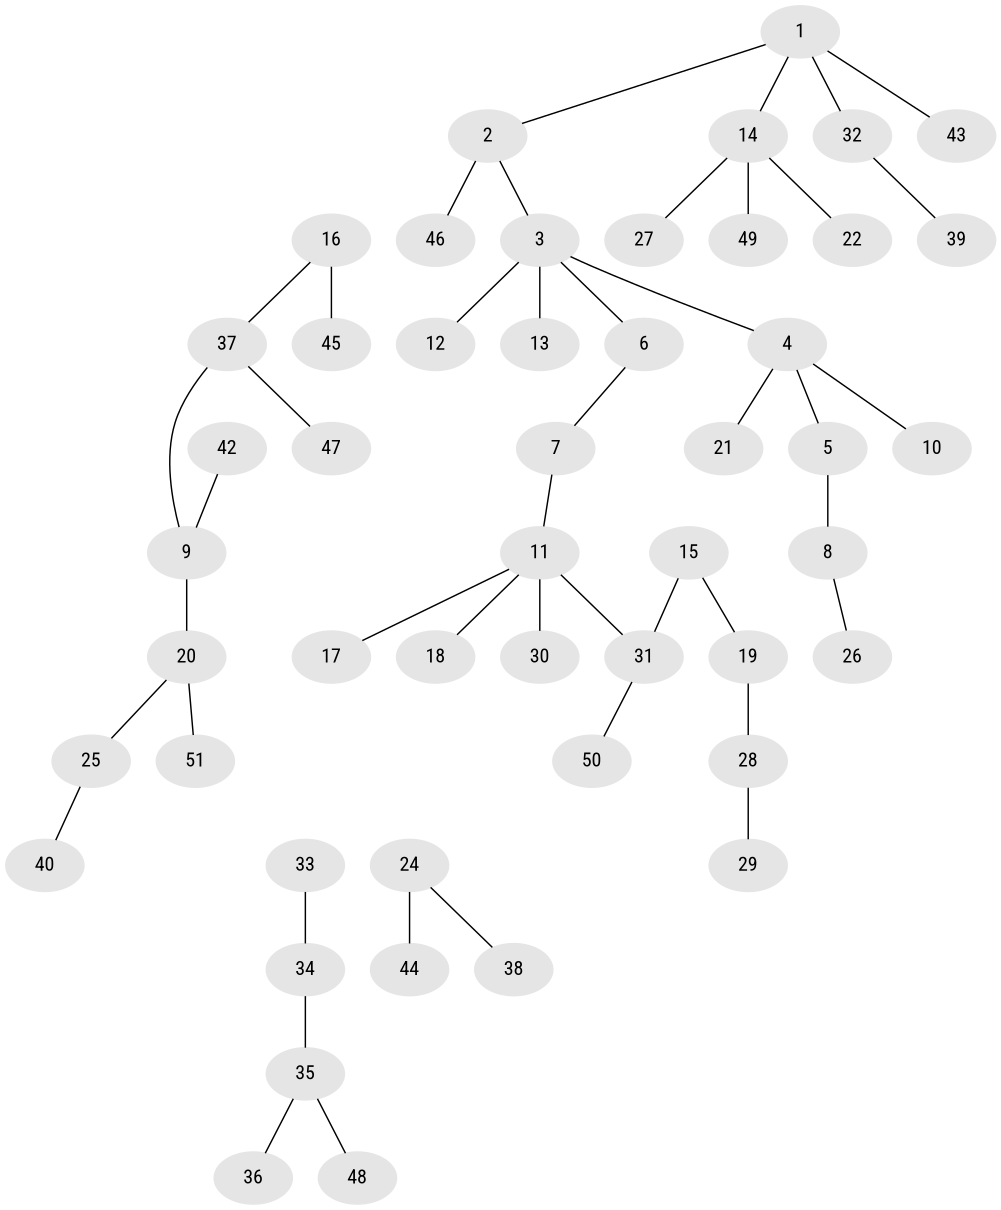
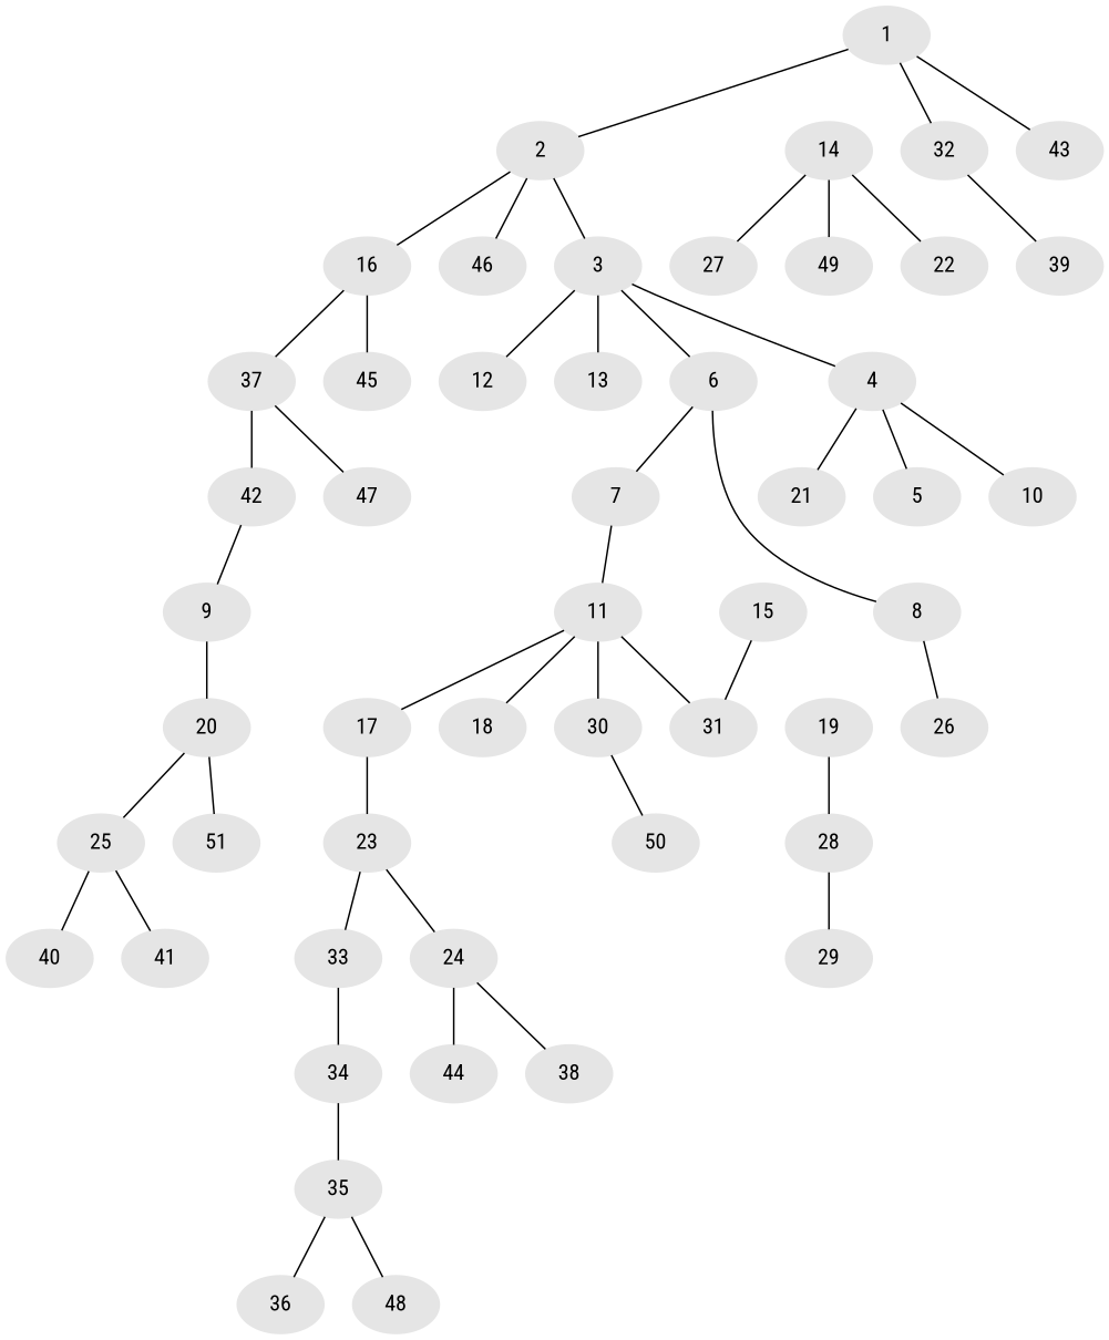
  graph {
    fontname="Roboto Condensed"
    node [color=gray90 fontname="Roboto Condensed" style=filled]
    edge [fontname="Roboto Condensed"]
    1
    2
    14
    32
    43
    3
    16
    46
    22
    27
    49
    39
    4
    6
    12
    13
    37
    45
    5
    10
    21
    7
    8
    11
    26
    17
    18
    30
    31
    9
    20
    25
    51
    15
    19
+   23
    28
    50
    42
    47
    24
    33
    29
    40
+   41
    38
    44
    34
    35
    36
    48
    1 -- 2
-   1 -- 14
    1 -- 32
    1 -- 43
    2 -- 3
+   2 -- 16
    2 -- 46
    14 -- 22
    14 -- 27
    14 -- 49
    32 -- 39
    3 -- 4
    3 -- 6
    3 -- 12
    3 -- 13
    16 -- 37
    16 -- 45
    4 -- 5
    4 -- 10
    4 -- 21
    6 -- 7
-   5 -- 8
-   37 -- 9
+   6 -- 8
+   37 -- 42
    37 -- 47
    7 -- 11
    8 -- 26
    11 -- 17
    11 -- 18
    11 -- 30
    11 -- 31
-   31 -- 50
+   17 -- 23
+   30 -- 50
    9 -- 20
    20 -- 25
    20 -- 51
    25 -- 40
+   25 -- 41
    15 -- 31
-   15 -- 19
    19 -- 28
+   23 -- 24
+   23 -- 33
    28 -- 29
    42 -- 9
    24 -- 38
    24 -- 44
    33 -- 34
    34 -- 35
    35 -- 36
    35 -- 48
  }
